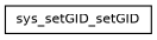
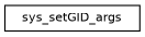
  digraph {
    rankdir=LR
-   n1 [color=black fillcolor=white fontname=Helvetica fontsize=10 height=0.2 label=sys_setGID_setGID shape=record style=filled width=0.4]
+   n1 [color=black fillcolor=white fontname=Helvetica fontsize=10 height=0.2 label=sys_setGID_args shape=record style=filled width=0.4]
  }
